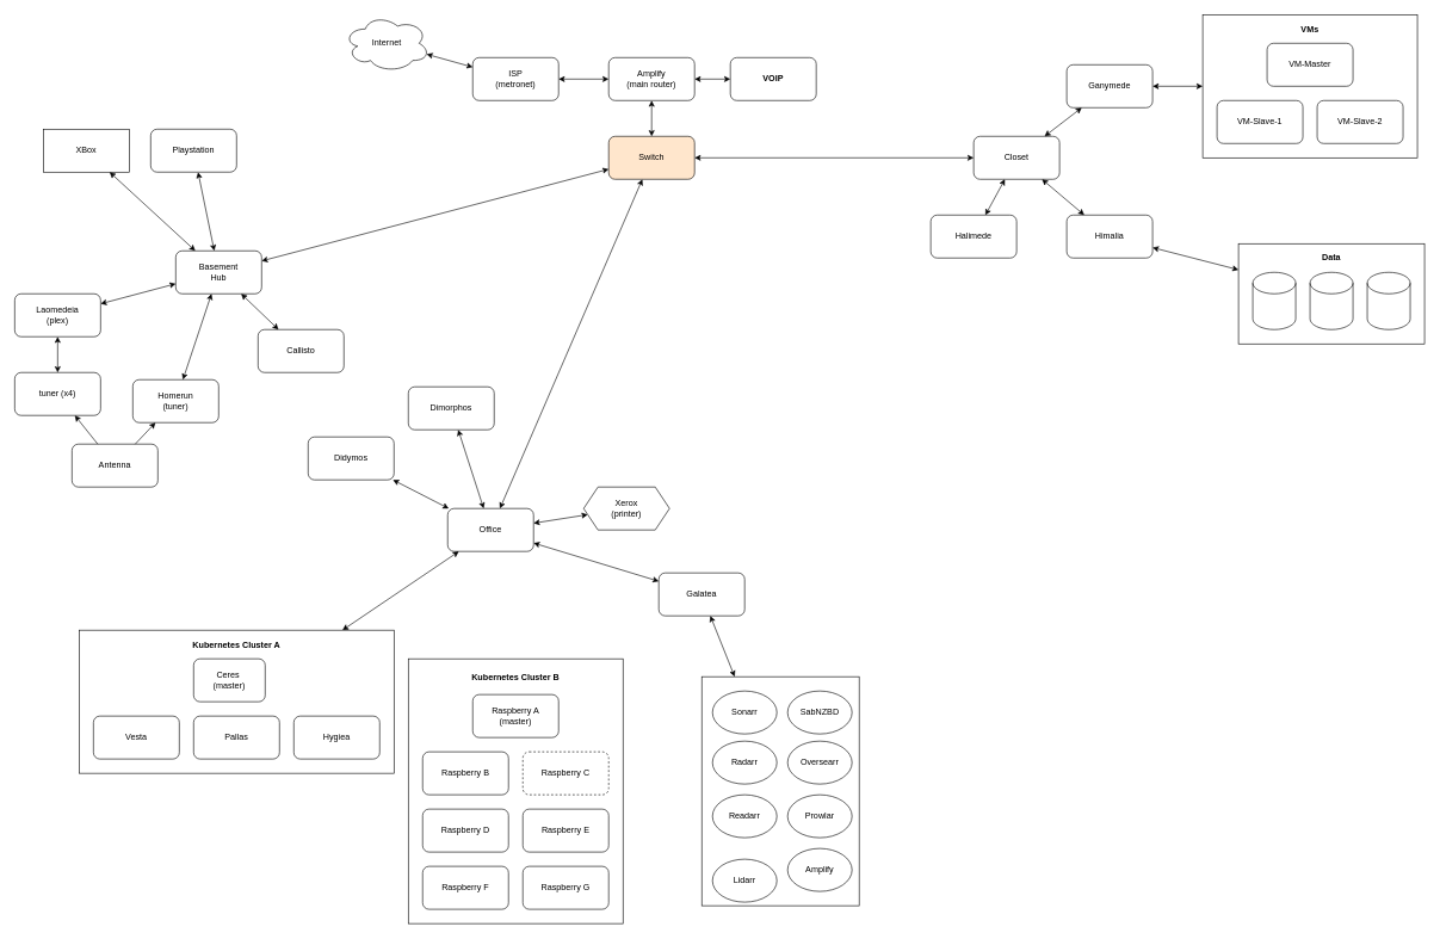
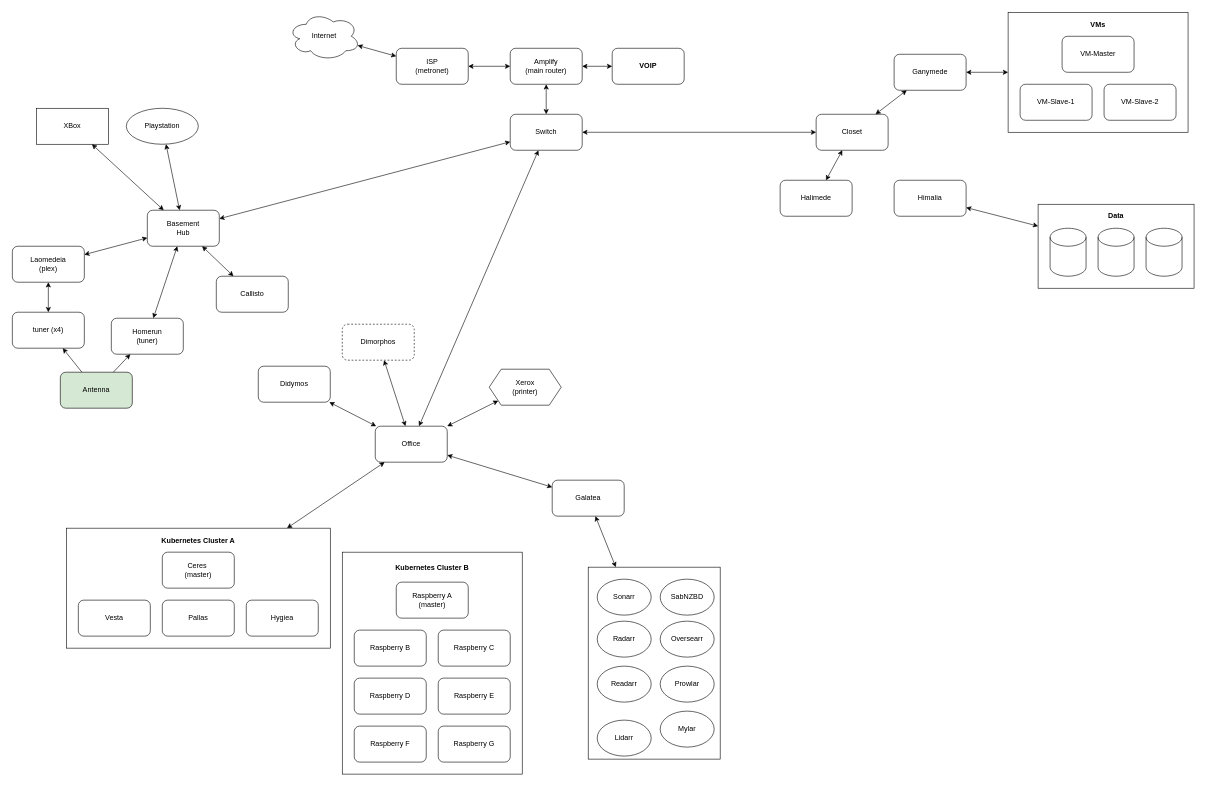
  <mxCell id="0" />
  <mxCell id="1" parent="0" />
  <mxCell id="2" value="Amplify&lt;br&gt;(main router)" style="rounded=1;whiteSpace=wrap;html=1;" vertex="1" parent="1"><mxGeometry x="850" y="80" width="120" height="60" as="geometry" /></mxCell>
- <mxCell id="3" value="Switch" style="rounded=1;whiteSpace=wrap;html=1;fillColor=#ffe6cc;" vertex="1" parent="1"><mxGeometry x="850" y="190" width="120" height="60" as="geometry" /></mxCell>
+ <mxCell id="3" value="Switch" style="rounded=1;whiteSpace=wrap;html=1;" vertex="1" parent="1"><mxGeometry x="850" y="190" width="120" height="60" as="geometry" /></mxCell>
  <mxCell id="4" value="VOIP" style="rounded=1;whiteSpace=wrap;html=1;fontStyle=1" vertex="1" parent="1"><mxGeometry x="1020" y="80" width="120" height="60" as="geometry" /></mxCell>
  <mxCell id="5" value="" style="endArrow=classic;startArrow=classic;html=1;rounded=0;" edge="1" parent="1" source="53" target="54"><mxGeometry width="50" height="50" relative="1" as="geometry"><mxPoint x="800" y="110" as="sourcePoint" /><mxPoint x="1050" y="310" as="targetPoint" /></mxGeometry></mxCell>
  <mxCell id="6" value="" style="endArrow=classic;startArrow=classic;html=1;rounded=0;" edge="1" parent="1" source="2" target="4"><mxGeometry width="50" height="50" relative="1" as="geometry"><mxPoint x="1000" y="360" as="sourcePoint" /><mxPoint x="1050" y="310" as="targetPoint" /></mxGeometry></mxCell>
  <mxCell id="7" value="" style="endArrow=classic;startArrow=classic;html=1;rounded=0;" edge="1" parent="1" source="3" target="2"><mxGeometry width="50" height="50" relative="1" as="geometry"><mxPoint x="1000" y="360" as="sourcePoint" /><mxPoint x="1050" y="310" as="targetPoint" /></mxGeometry></mxCell>
  <mxCell id="8" value="Office" style="rounded=1;whiteSpace=wrap;html=1;" vertex="1" parent="1"><mxGeometry x="625" y="710" width="120" height="60" as="geometry" /></mxCell>
  <mxCell id="9" value="" style="endArrow=classic;startArrow=classic;html=1;rounded=0;" edge="1" parent="1" source="8" target="3"><mxGeometry width="50" height="50" relative="1" as="geometry"><mxPoint x="1000" y="360" as="sourcePoint" /><mxPoint x="1050" y="310" as="targetPoint" /></mxGeometry></mxCell>
- <mxCell id="10" value="Xerox&lt;br&gt;(printer)" style="shape=hexagon;perimeter=hexagonPerimeter2;whiteSpace=wrap;html=1;fixedSize=1;" vertex="1" parent="1"><mxGeometry x="815" y="680" width="120" height="60" as="geometry" /></mxCell>
+ <mxCell id="10" value="Xerox&lt;br&gt;(printer)" style="shape=hexagon;perimeter=hexagonPerimeter2;whiteSpace=wrap;html=1;fixedSize=1;" vertex="1" parent="1"><mxGeometry x="815" y="615" width="120" height="60" as="geometry" /></mxCell>
  <mxCell id="11" value="" style="endArrow=classic;startArrow=classic;html=1;rounded=0;" edge="1" parent="1" source="8" target="10"><mxGeometry width="50" height="50" relative="1" as="geometry"><mxPoint x="775" y="770" as="sourcePoint" /><mxPoint x="825" y="720" as="targetPoint" /></mxGeometry></mxCell>
- <mxCell id="12" value="Dimorphos" style="rounded=1;whiteSpace=wrap;html=1;" vertex="1" parent="1"><mxGeometry x="570" y="540" width="120" height="60" as="geometry" /></mxCell>
+ <mxCell id="12" value="Dimorphos" style="rounded=1;whiteSpace=wrap;html=1;dashed=1;" vertex="1" parent="1"><mxGeometry x="570" y="540" width="120" height="60" as="geometry" /></mxCell>
  <mxCell id="13" value="Didymos" style="rounded=1;whiteSpace=wrap;html=1;" vertex="1" parent="1"><mxGeometry x="430" y="610" width="120" height="60" as="geometry" /></mxCell>
  <mxCell id="14" value="" style="endArrow=classic;startArrow=classic;html=1;rounded=0;" edge="1" parent="1" source="12" target="8"><mxGeometry width="50" height="50" relative="1" as="geometry"><mxPoint x="545" y="900" as="sourcePoint" /><mxPoint x="595" y="850" as="targetPoint" /></mxGeometry></mxCell>
  <mxCell id="15" value="" style="endArrow=classic;startArrow=classic;html=1;rounded=0;" edge="1" parent="1" source="13" target="8"><mxGeometry width="50" height="50" relative="1" as="geometry"><mxPoint x="545" y="930" as="sourcePoint" /><mxPoint x="595" y="880" as="targetPoint" /></mxGeometry></mxCell>
  <mxCell id="16" value="" style="endArrow=classic;startArrow=classic;html=1;rounded=0;" edge="1" parent="1" source="29" target="8"><mxGeometry width="50" height="50" relative="1" as="geometry"><mxPoint x="790" y="960" as="sourcePoint" /><mxPoint x="840" y="910" as="targetPoint" /></mxGeometry></mxCell>
  <mxCell id="17" value="Galatea" style="rounded=1;whiteSpace=wrap;html=1;" vertex="1" parent="1"><mxGeometry x="920" y="800" width="120" height="60" as="geometry" /></mxCell>
  <mxCell id="18" value="" style="endArrow=classic;startArrow=classic;html=1;rounded=0;" edge="1" parent="1" source="17" target="8"><mxGeometry width="50" height="50" relative="1" as="geometry"><mxPoint x="980" y="830" as="sourcePoint" /><mxPoint x="1030" y="780" as="targetPoint" /></mxGeometry></mxCell>
  <mxCell id="19" value="" style="group" vertex="1" connectable="0" parent="1"><mxGeometry x="570" y="920" width="300" height="370" as="geometry" /></mxCell>
  <mxCell id="20" value="&lt;b&gt;Kubernetes Cluster B&lt;br&gt;&lt;br&gt;&lt;br&gt;&lt;br&gt;&lt;br&gt;&lt;br&gt;&lt;br&gt;&lt;br&gt;&lt;br&gt;&lt;br&gt;&lt;br&gt;&lt;br&gt;&lt;br&gt;&lt;br&gt;&lt;br&gt;&lt;br&gt;&lt;br&gt;&lt;br&gt;&lt;br&gt;&lt;br&gt;&lt;br&gt;&lt;br&gt;&lt;br&gt;&lt;/b&gt;" style="rounded=0;whiteSpace=wrap;html=1;fontStyle=0;container=0;" vertex="1" parent="19"><mxGeometry width="300" height="370" as="geometry" /></mxCell>
  <mxCell id="21" value="Raspberry A&lt;br&gt;(master)" style="rounded=1;whiteSpace=wrap;html=1;fontStyle=0;container=0;" vertex="1" parent="19"><mxGeometry x="90" y="50" width="120" height="60" as="geometry" /></mxCell>
  <mxCell id="22" value="Raspberry B" style="rounded=1;whiteSpace=wrap;html=1;fontStyle=0;container=0;" vertex="1" parent="19"><mxGeometry x="20" y="130" width="120" height="60" as="geometry" /></mxCell>
- <mxCell id="23" value="Raspberry C" style="rounded=1;whiteSpace=wrap;html=1;fontStyle=0;container=0;dashed=1;" vertex="1" parent="19"><mxGeometry x="160" y="130" width="120" height="60" as="geometry" /></mxCell>
+ <mxCell id="23" value="Raspberry C" style="rounded=1;whiteSpace=wrap;html=1;fontStyle=0;container=0;" vertex="1" parent="19"><mxGeometry x="160" y="130" width="120" height="60" as="geometry" /></mxCell>
  <mxCell id="24" value="Raspberry D" style="rounded=1;whiteSpace=wrap;html=1;fontStyle=0;container=0;" vertex="1" parent="19"><mxGeometry x="20" y="210" width="120" height="60" as="geometry" /></mxCell>
  <mxCell id="25" value="Raspberry E" style="rounded=1;whiteSpace=wrap;html=1;fontStyle=0;container=0;" vertex="1" parent="19"><mxGeometry x="160" y="210" width="120" height="60" as="geometry" /></mxCell>
  <mxCell id="26" value="Raspberry F" style="rounded=1;whiteSpace=wrap;html=1;fontStyle=0;container=0;" vertex="1" parent="19"><mxGeometry x="20" y="290" width="120" height="60" as="geometry" /></mxCell>
  <mxCell id="27" value="Raspberry G" style="rounded=1;whiteSpace=wrap;html=1;fontStyle=0;container=0;" vertex="1" parent="19"><mxGeometry x="160" y="290" width="120" height="60" as="geometry" /></mxCell>
  <mxCell id="28" value="" style="group" vertex="1" connectable="0" parent="1"><mxGeometry x="110" y="880" width="440" height="200" as="geometry" /></mxCell>
  <mxCell id="29" value="&lt;b&gt;Kubernetes Cluster A&lt;br&gt;&lt;br&gt;&lt;br&gt;&lt;br&gt;&lt;br&gt;&lt;br&gt;&lt;br&gt;&lt;br&gt;&lt;br&gt;&lt;br&gt;&lt;br&gt;&lt;br&gt;&lt;/b&gt;" style="rounded=0;whiteSpace=wrap;html=1;align=center;container=0;" vertex="1" parent="28"><mxGeometry width="440" height="200" as="geometry" /></mxCell>
- <mxCell id="30" value="Ceres&amp;nbsp;&lt;br&gt;(master)" style="rounded=1;whiteSpace=wrap;html=1;container=0;" vertex="1" parent="28"><mxGeometry x="160" y="40" width="100" height="60" as="geometry" /></mxCell>
+ <mxCell id="30" value="Ceres&amp;nbsp;&lt;br&gt;(master)" style="rounded=1;whiteSpace=wrap;html=1;container=0;" vertex="1" parent="28"><mxGeometry x="160" y="40" width="120" height="60" as="geometry" /></mxCell>
  <mxCell id="31" value="Vesta" style="rounded=1;whiteSpace=wrap;html=1;container=0;" vertex="1" parent="28"><mxGeometry x="20" y="120" width="120" height="60" as="geometry" /></mxCell>
  <mxCell id="32" value="Pallas" style="rounded=1;whiteSpace=wrap;html=1;container=0;" vertex="1" parent="28"><mxGeometry x="160" y="120" width="120" height="60" as="geometry" /></mxCell>
  <mxCell id="33" value="Hygiea" style="rounded=1;whiteSpace=wrap;html=1;container=0;" vertex="1" parent="28"><mxGeometry x="300" y="120" width="120" height="60" as="geometry" /></mxCell>
  <mxCell id="34" value="Closet" style="rounded=1;whiteSpace=wrap;html=1;" vertex="1" parent="1"><mxGeometry x="1360" y="190" width="120" height="60" as="geometry" /></mxCell>
  <mxCell id="35" value="" style="endArrow=classic;startArrow=classic;html=1;rounded=0;" edge="1" parent="1" source="3" target="34"><mxGeometry width="50" height="50" relative="1" as="geometry"><mxPoint x="1240" y="270" as="sourcePoint" /><mxPoint x="1290" y="220" as="targetPoint" /></mxGeometry></mxCell>
  <mxCell id="36" value="Halimede" style="rounded=1;whiteSpace=wrap;html=1;" vertex="1" parent="1"><mxGeometry x="1300" y="300" width="120" height="60" as="geometry" /></mxCell>
  <mxCell id="37" value="Himalia" style="rounded=1;whiteSpace=wrap;html=1;" vertex="1" parent="1"><mxGeometry x="1490" y="300" width="120" height="60" as="geometry" /></mxCell>
  <mxCell id="38" value="Ganymede" style="rounded=1;whiteSpace=wrap;html=1;" vertex="1" parent="1"><mxGeometry x="1490" y="90" width="120" height="60" as="geometry" /></mxCell>
  <mxCell id="39" value="" style="endArrow=classic;startArrow=classic;html=1;rounded=0;" edge="1" parent="1" source="34" target="38"><mxGeometry width="50" height="50" relative="1" as="geometry"><mxPoint x="1490" y="310" as="sourcePoint" /><mxPoint x="1540" y="260" as="targetPoint" /></mxGeometry></mxCell>
- <mxCell id="40" value="" style="endArrow=classic;startArrow=classic;html=1;rounded=0;" edge="1" parent="1" source="34" target="37"><mxGeometry width="50" height="50" relative="1" as="geometry"><mxPoint x="1250" y="210" as="sourcePoint" /><mxPoint x="1300" y="160" as="targetPoint" /></mxGeometry></mxCell>
  <mxCell id="41" value="" style="endArrow=classic;startArrow=classic;html=1;rounded=0;" edge="1" parent="1" source="36" target="34"><mxGeometry width="50" height="50" relative="1" as="geometry"><mxPoint x="1500" y="450" as="sourcePoint" /><mxPoint x="1550" y="400" as="targetPoint" /></mxGeometry></mxCell>
  <mxCell id="42" value="" style="endArrow=classic;startArrow=classic;html=1;rounded=0;" edge="1" parent="1" source="38" target="44"><mxGeometry width="50" height="50" relative="1" as="geometry"><mxPoint x="1600" y="260" as="sourcePoint" /><mxPoint x="1650" y="210" as="targetPoint" /></mxGeometry></mxCell>
  <mxCell id="43" value="" style="group" vertex="1" connectable="0" parent="1"><mxGeometry x="1680" y="20" width="300" height="200" as="geometry" /></mxCell>
  <mxCell id="44" value="&lt;b&gt;VMs&lt;br&gt;&lt;br&gt;&lt;br&gt;&lt;br&gt;&lt;br&gt;&lt;br&gt;&lt;br&gt;&lt;br&gt;&lt;br&gt;&lt;br&gt;&lt;br&gt;&lt;br&gt;&lt;/b&gt;" style="rounded=0;whiteSpace=wrap;html=1;" vertex="1" parent="43"><mxGeometry width="300" height="200" as="geometry" /></mxCell>
  <mxCell id="45" value="VM-Master" style="rounded=1;whiteSpace=wrap;html=1;" vertex="1" parent="43"><mxGeometry x="90" y="40" width="120" height="60" as="geometry" /></mxCell>
  <mxCell id="46" value="VM-Slave-1" style="rounded=1;whiteSpace=wrap;html=1;" vertex="1" parent="43"><mxGeometry x="20" y="120" width="120" height="60" as="geometry" /></mxCell>
  <mxCell id="47" value="VM-Slave-2" style="rounded=1;whiteSpace=wrap;html=1;" vertex="1" parent="43"><mxGeometry x="160" y="120" width="120" height="60" as="geometry" /></mxCell>
  <mxCell id="48" value="" style="endArrow=classic;startArrow=classic;html=1;rounded=0;" edge="1" parent="1" source="37" target="49"><mxGeometry width="50" height="50" relative="1" as="geometry"><mxPoint x="1680" y="330" as="sourcePoint" /><mxPoint x="1730" y="280" as="targetPoint" /></mxGeometry></mxCell>
  <mxCell id="49" value="&lt;b&gt;Data&lt;br&gt;&lt;br&gt;&lt;br&gt;&lt;br&gt;&lt;br&gt;&lt;br&gt;&lt;br&gt;&lt;br&gt;&lt;/b&gt;" style="rounded=0;whiteSpace=wrap;html=1;container=0;" vertex="1" parent="1"><mxGeometry x="1730" y="340" width="260" height="140" as="geometry" /></mxCell>
  <mxCell id="50" value="" style="shape=cylinder3;whiteSpace=wrap;html=1;boundedLbl=1;backgroundOutline=1;size=15;container=0;" vertex="1" parent="1"><mxGeometry x="1750" y="380" width="60" height="80" as="geometry" /></mxCell>
  <mxCell id="51" value="" style="shape=cylinder3;whiteSpace=wrap;html=1;boundedLbl=1;backgroundOutline=1;size=15;container=0;" vertex="1" parent="1"><mxGeometry x="1830" y="380" width="60" height="80" as="geometry" /></mxCell>
  <mxCell id="52" value="" style="shape=cylinder3;whiteSpace=wrap;html=1;boundedLbl=1;backgroundOutline=1;size=15;container=0;" vertex="1" parent="1"><mxGeometry x="1910" y="380" width="60" height="80" as="geometry" /></mxCell>
  <mxCell id="53" value="Internet" style="ellipse;shape=cloud;whiteSpace=wrap;html=1;" vertex="1" parent="1"><mxGeometry x="480" y="20" width="120" height="80" as="geometry" /></mxCell>
  <mxCell id="54" value="ISP&lt;br&gt;(metronet)" style="rounded=1;whiteSpace=wrap;html=1;" vertex="1" parent="1"><mxGeometry x="660" y="80" width="120" height="60" as="geometry" /></mxCell>
  <mxCell id="55" value="" style="endArrow=classic;startArrow=classic;html=1;rounded=0;" edge="1" parent="1" source="54" target="2"><mxGeometry width="50" height="50" relative="1" as="geometry"><mxPoint x="640" y="230" as="sourcePoint" /><mxPoint x="690" y="180" as="targetPoint" /></mxGeometry></mxCell>
  <mxCell id="56" value="Basement&lt;br&gt;Hub" style="rounded=1;whiteSpace=wrap;html=1;" vertex="1" parent="1"><mxGeometry x="245" y="350" width="120" height="60" as="geometry" /></mxCell>
  <mxCell id="57" value="" style="endArrow=classic;startArrow=classic;html=1;rounded=0;" edge="1" parent="1" source="56" target="3"><mxGeometry width="50" height="50" relative="1" as="geometry"><mxPoint x="410" y="430" as="sourcePoint" /><mxPoint x="460" y="380" as="targetPoint" /></mxGeometry></mxCell>
  <mxCell id="58" value="Callisto" style="rounded=1;whiteSpace=wrap;html=1;" vertex="1" parent="1"><mxGeometry x="360" y="460" width="120" height="60" as="geometry" /></mxCell>
  <mxCell id="59" value="Laomedeia&lt;br&gt;(plex)" style="rounded=1;whiteSpace=wrap;html=1;" vertex="1" parent="1"><mxGeometry x="20" y="410" width="120" height="60" as="geometry" /></mxCell>
  <mxCell id="60" value="" style="endArrow=classic;startArrow=classic;html=1;rounded=0;" edge="1" parent="1" source="59" target="56"><mxGeometry width="50" height="50" relative="1" as="geometry"><mxPoint x="265" y="590" as="sourcePoint" /><mxPoint x="315" y="540" as="targetPoint" /></mxGeometry></mxCell>
  <mxCell id="61" value="" style="endArrow=classic;startArrow=classic;html=1;rounded=0;" edge="1" parent="1" source="58" target="56"><mxGeometry width="50" height="50" relative="1" as="geometry"><mxPoint x="265" y="590" as="sourcePoint" /><mxPoint x="315" y="540" as="targetPoint" /></mxGeometry></mxCell>
  <mxCell id="62" value="" style="group" vertex="1" connectable="0" parent="1"><mxGeometry x="980" y="945" width="220" height="320" as="geometry" /></mxCell>
  <mxCell id="63" value="" style="rounded=0;whiteSpace=wrap;html=1;" vertex="1" parent="62"><mxGeometry width="220" height="320" as="geometry" /></mxCell>
  <mxCell id="64" value="Sonarr" style="ellipse;whiteSpace=wrap;html=1;" vertex="1" parent="62"><mxGeometry x="15" y="20" width="90" height="60" as="geometry" /></mxCell>
  <mxCell id="65" value="Radarr" style="ellipse;whiteSpace=wrap;html=1;" vertex="1" parent="62"><mxGeometry x="15" y="90" width="90" height="60" as="geometry" /></mxCell>
  <mxCell id="66" value="Readarr" style="ellipse;whiteSpace=wrap;html=1;" vertex="1" parent="62"><mxGeometry x="15" y="165" width="90" height="60" as="geometry" /></mxCell>
  <mxCell id="67" value="Lidarr" style="ellipse;whiteSpace=wrap;html=1;" vertex="1" parent="62"><mxGeometry x="15" y="255" width="90" height="60" as="geometry" /></mxCell>
- <mxCell id="68" value="Amplify" style="ellipse;whiteSpace=wrap;html=1;" vertex="1" parent="62"><mxGeometry x="120" y="240" width="90" height="60" as="geometry" /></mxCell>
+ <mxCell id="68" value="Mylar" style="ellipse;whiteSpace=wrap;html=1;" vertex="1" parent="62"><mxGeometry x="120" y="240" width="90" height="60" as="geometry" /></mxCell>
  <mxCell id="69" value="SabNZBD" style="ellipse;whiteSpace=wrap;html=1;" vertex="1" parent="62"><mxGeometry x="120" y="20" width="90" height="60" as="geometry" /></mxCell>
  <mxCell id="70" value="Oversearr" style="ellipse;whiteSpace=wrap;html=1;" vertex="1" parent="62"><mxGeometry x="120" y="90" width="90" height="60" as="geometry" /></mxCell>
  <mxCell id="71" value="Prowlar" style="ellipse;whiteSpace=wrap;html=1;" vertex="1" parent="62"><mxGeometry x="120" y="165" width="90" height="60" as="geometry" /></mxCell>
  <mxCell id="72" value="" style="endArrow=classic;startArrow=classic;html=1;rounded=0;" edge="1" parent="1" source="63" target="17"><mxGeometry width="50" height="50" relative="1" as="geometry"><mxPoint x="1080" y="880" as="sourcePoint" /><mxPoint x="1130" y="830" as="targetPoint" /></mxGeometry></mxCell>
  <mxCell id="73" value="Homerun &lt;br&gt;(tuner)" style="rounded=1;whiteSpace=wrap;html=1;" vertex="1" parent="1"><mxGeometry x="185" y="530" width="120" height="60" as="geometry" /></mxCell>
  <mxCell id="74" value="" style="endArrow=classic;startArrow=classic;html=1;rounded=0;" edge="1" parent="1" source="73" target="56"><mxGeometry width="50" height="50" relative="1" as="geometry"><mxPoint x="325" y="540" as="sourcePoint" /><mxPoint x="375" y="490" as="targetPoint" /></mxGeometry></mxCell>
  <mxCell id="75" value="tuner (x4)" style="rounded=1;whiteSpace=wrap;html=1;" vertex="1" parent="1"><mxGeometry x="20" y="520" width="120" height="60" as="geometry" /></mxCell>
  <mxCell id="76" value="" style="endArrow=classic;startArrow=classic;html=1;rounded=0;" edge="1" parent="1" source="75" target="59"><mxGeometry width="50" height="50" relative="1" as="geometry"><mxPoint x="315" y="510" as="sourcePoint" /><mxPoint x="315" y="420" as="targetPoint" /></mxGeometry></mxCell>
- <mxCell id="77" value="Antenna" style="rounded=1;whiteSpace=wrap;html=1;" vertex="1" parent="1"><mxGeometry x="100" y="620" width="120" height="60" as="geometry" /></mxCell>
+ <mxCell id="77" value="Antenna" style="rounded=1;whiteSpace=wrap;html=1;fillColor=#d5e8d4;" vertex="1" parent="1"><mxGeometry x="100" y="620" width="120" height="60" as="geometry" /></mxCell>
  <mxCell id="78" value="" style="endArrow=classic;html=1;rounded=0;" edge="1" parent="1" source="77" target="73"><mxGeometry width="50" height="50" relative="1" as="geometry"><mxPoint x="155" y="710" as="sourcePoint" /><mxPoint x="205" y="660" as="targetPoint" /></mxGeometry></mxCell>
  <mxCell id="79" value="" style="endArrow=classic;html=1;rounded=0;" edge="1" parent="1" source="77" target="75"><mxGeometry width="50" height="50" relative="1" as="geometry"><mxPoint x="165" y="750" as="sourcePoint" /><mxPoint x="215" y="700" as="targetPoint" /></mxGeometry></mxCell>
  <mxCell id="80" value="XBox" style="whiteSpace=wrap;html=1;rounded=0;" vertex="1" parent="1"><mxGeometry x="60" y="180" width="120" height="60" as="geometry" /></mxCell>
- <mxCell id="81" value="Playstation" style="rounded=1;whiteSpace=wrap;html=1;" vertex="1" parent="1"><mxGeometry x="210" y="180" width="120" height="60" as="geometry" /></mxCell>
+ <mxCell id="81" value="Playstation" style="ellipse;whiteSpace=wrap;html=1;" vertex="1" parent="1"><mxGeometry x="210" y="180" width="120" height="60" as="geometry" /></mxCell>
  <mxCell id="82" value="" style="endArrow=classic;startArrow=classic;html=1;rounded=0;" edge="1" parent="1" source="56" target="81"><mxGeometry width="50" height="50" relative="1" as="geometry"><mxPoint x="325" y="350" as="sourcePoint" /><mxPoint x="375" y="300" as="targetPoint" /></mxGeometry></mxCell>
  <mxCell id="83" value="" style="endArrow=classic;startArrow=classic;html=1;rounded=0;" edge="1" parent="1" source="56" target="80"><mxGeometry width="50" height="50" relative="1" as="geometry"><mxPoint x="175" y="360" as="sourcePoint" /><mxPoint x="225" y="310" as="targetPoint" /></mxGeometry></mxCell>
